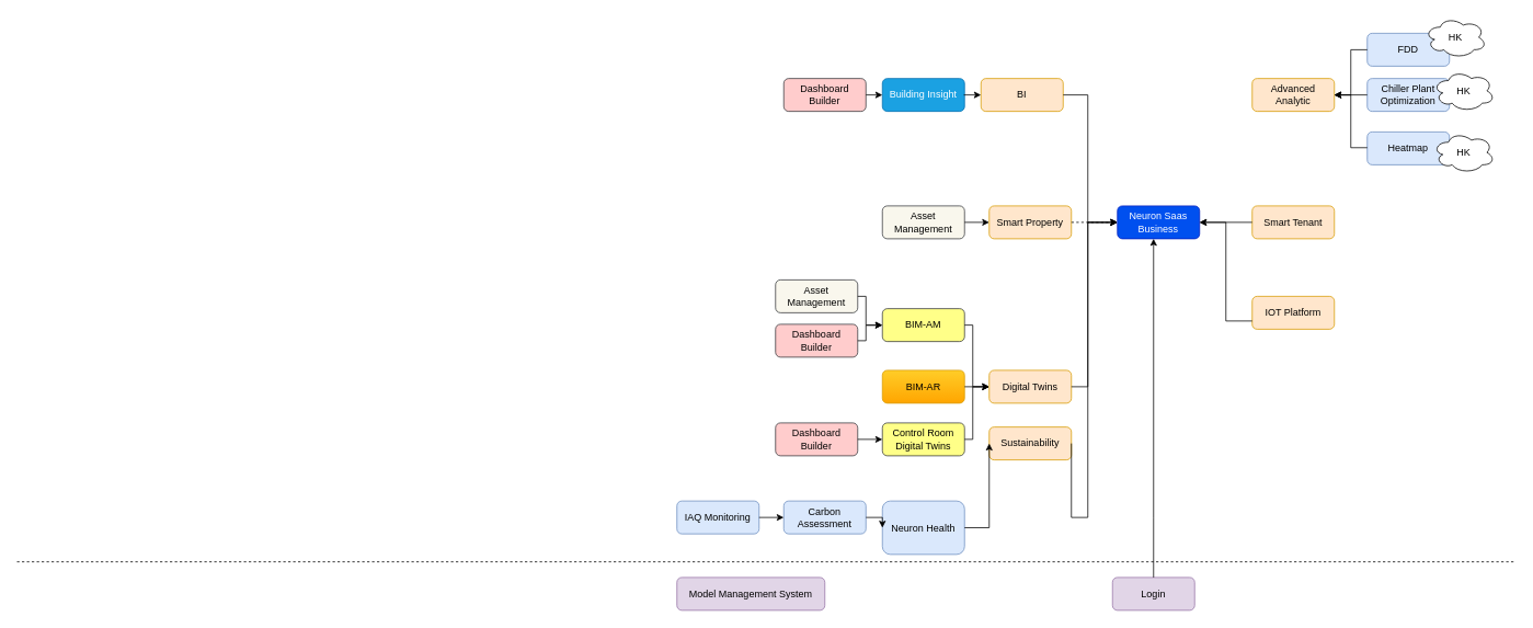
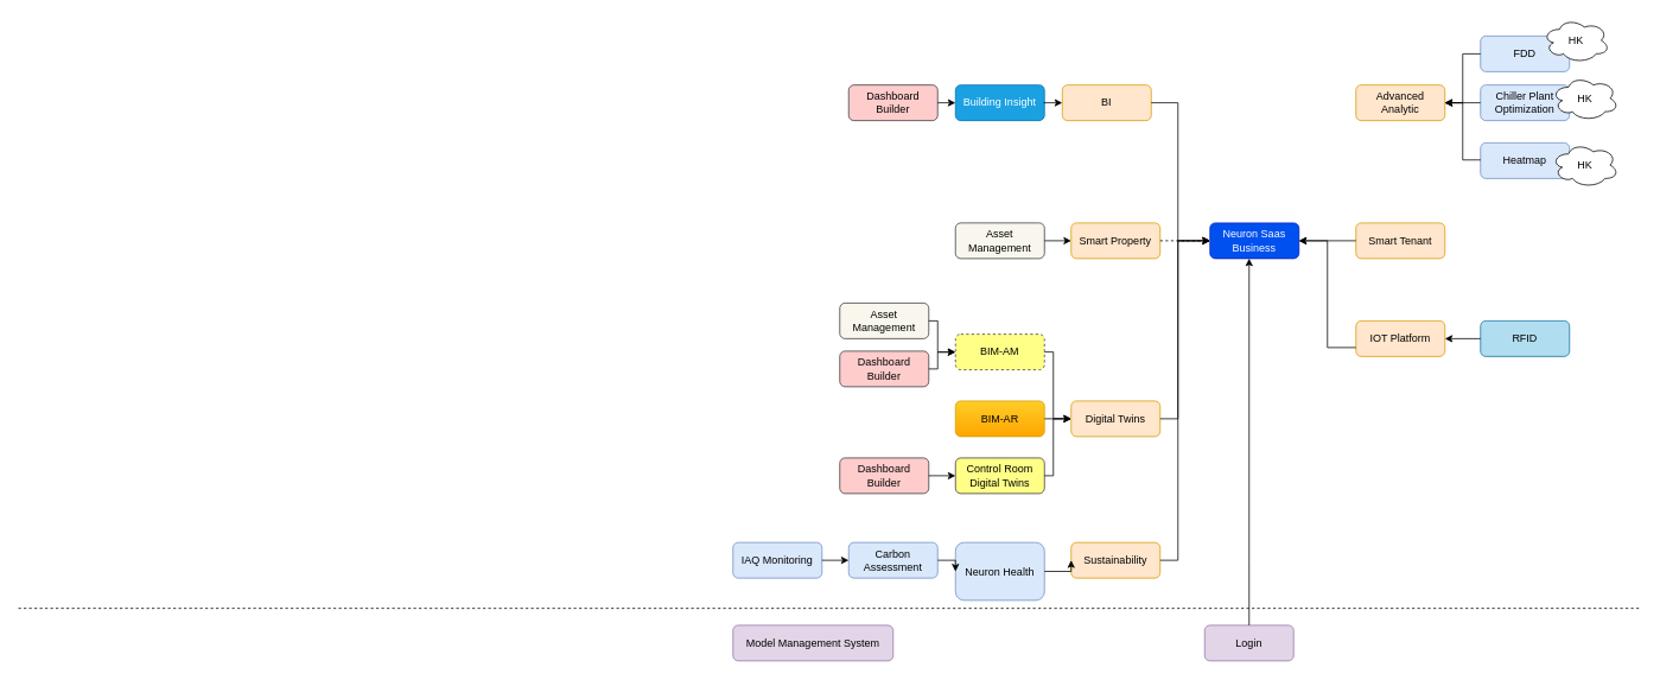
  <mxCell id="0" />
  <mxCell id="1" parent="0" />
  <mxCell id="2" value="Neuron Saas Business" style="rounded=1;whiteSpace=wrap;html=1;fillColor=#0050ef;strokeColor=#001DBC;fontColor=#ffffff;" vertex="1" parent="1"><mxGeometry x="1359" y="250" width="100" height="40" as="geometry" /></mxCell>
  <mxCell id="3" value="Building Insight" style="rounded=1;whiteSpace=wrap;html=1;fillColor=#1ba1e2;strokeColor=#006EAF;fontColor=#ffffff;" vertex="1" parent="1"><mxGeometry x="1073" y="95" width="100" height="40" as="geometry" /></mxCell>
  <mxCell id="4" value="BI" style="rounded=1;whiteSpace=wrap;html=1;fillColor=#ffe6cc;strokeColor=#d79b00;" vertex="1" parent="1"><mxGeometry x="1193" y="95" width="100" height="40" as="geometry" /></mxCell>
  <mxCell id="5" value="Login" style="rounded=1;whiteSpace=wrap;html=1;fillColor=#e1d5e7;strokeColor=#9673a6;" vertex="1" parent="1"><mxGeometry x="1353" y="702" width="100" height="40" as="geometry" /></mxCell>
  <mxCell id="6" value="" style="endArrow=none;dashed=1;html=1;rounded=0;" edge="1" parent="1"><mxGeometry width="50" height="50" relative="1" as="geometry"><mxPoint x="20" y="683" as="sourcePoint" /><mxPoint x="1843" y="683" as="targetPoint" /></mxGeometry></mxCell>
  <mxCell id="7" value="Dashboard Builder" style="rounded=1;whiteSpace=wrap;html=1;fillColor=#ffcccc;strokeColor=#36393d;" vertex="1" parent="1"><mxGeometry x="953" y="95" width="100" height="40" as="geometry" /></mxCell>
  <mxCell id="8" value="Smart Property" style="rounded=1;whiteSpace=wrap;html=1;fillColor=#ffe6cc;strokeColor=#d79b00;" vertex="1" parent="1"><mxGeometry x="1203" y="250" width="100" height="40" as="geometry" /></mxCell>
  <mxCell id="9" value="Digital Twins" style="rounded=1;whiteSpace=wrap;html=1;fillColor=#ffe6cc;strokeColor=#d79b00;" vertex="1" parent="1"><mxGeometry x="1203" y="450" width="100" height="40" as="geometry" /></mxCell>
- <mxCell id="10" value="Sustainability" style="rounded=1;whiteSpace=wrap;html=1;fillColor=#ffe6cc;strokeColor=#d79b00;" vertex="1" parent="1"><mxGeometry x="1203" y="519" width="100" height="40" as="geometry" /></mxCell>
+ <mxCell id="10" value="Sustainability" style="rounded=1;whiteSpace=wrap;html=1;fillColor=#ffe6cc;strokeColor=#d79b00;" vertex="1" parent="1"><mxGeometry x="1203" y="609" width="100" height="40" as="geometry" /></mxCell>
  <mxCell id="11" value="Advanced Analytic" style="rounded=1;whiteSpace=wrap;html=1;fillColor=#ffe6cc;strokeColor=#d79b00;" vertex="1" parent="1"><mxGeometry x="1523" y="95" width="100" height="40" as="geometry" /></mxCell>
  <mxCell id="12" value="Smart Tenant" style="rounded=1;whiteSpace=wrap;html=1;fillColor=#ffe6cc;strokeColor=#d79b00;" vertex="1" parent="1"><mxGeometry x="1523" y="250" width="100" height="40" as="geometry" /></mxCell>
  <mxCell id="13" value="IOT Platform" style="rounded=1;whiteSpace=wrap;html=1;fillColor=#ffe6cc;strokeColor=#d79b00;" vertex="1" parent="1"><mxGeometry x="1523" y="360" width="100" height="40" as="geometry" /></mxCell>
  <mxCell id="14" value="Asset Management" style="rounded=1;whiteSpace=wrap;html=1;fillColor=#f9f7ed;strokeColor=#36393d;" vertex="1" parent="1"><mxGeometry x="1073" y="250" width="100" height="40" as="geometry" /></mxCell>
- <mxCell id="15" value="BIM-AM" style="rounded=1;whiteSpace=wrap;html=1;fillColor=#ffff88;strokeColor=#36393d;" vertex="1" parent="1"><mxGeometry x="1073" y="375" width="100" height="40" as="geometry" /></mxCell>
+ <mxCell id="15" value="BIM-AM" style="rounded=1;whiteSpace=wrap;html=1;fillColor=#ffff88;strokeColor=#36393d;dashed=1;" vertex="1" parent="1"><mxGeometry x="1073" y="375" width="100" height="40" as="geometry" /></mxCell>
  <mxCell id="16" value="BIM-AR" style="rounded=1;whiteSpace=wrap;html=1;fillColor=#ffcd28;strokeColor=#d79b00;gradientColor=#ffa500;" vertex="1" parent="1"><mxGeometry x="1073" y="450" width="100" height="40" as="geometry" /></mxCell>
  <mxCell id="17" value="Control Room Digital Twins" style="rounded=1;whiteSpace=wrap;html=1;fillColor=#ffff88;strokeColor=#36393d;" vertex="1" parent="1"><mxGeometry x="1073" y="514" width="100" height="40" as="geometry" /></mxCell>
  <mxCell id="18" value="Neuron Health" style="rounded=1;whiteSpace=wrap;html=1;fillColor=#dae8fc;strokeColor=#6c8ebf;" vertex="1" parent="1"><mxGeometry x="1073" y="609" width="100" height="65" as="geometry" /></mxCell>
  <mxCell id="19" value="Carbon Assessment" style="rounded=1;whiteSpace=wrap;html=1;fillColor=#dae8fc;strokeColor=#6c8ebf;" vertex="1" parent="1"><mxGeometry x="953" y="609" width="100" height="40" as="geometry" /></mxCell>
  <mxCell id="20" value="IAQ Monitoring" style="rounded=1;whiteSpace=wrap;html=1;fillColor=#dae8fc;strokeColor=#6c8ebf;" vertex="1" parent="1"><mxGeometry x="823" y="609" width="100" height="40" as="geometry" /></mxCell>
  <mxCell id="21" value="Model Management System" style="rounded=1;whiteSpace=wrap;html=1;fillColor=#e1d5e7;strokeColor=#9673a6;" vertex="1" parent="1"><mxGeometry x="823" y="702" width="180" height="40" as="geometry" /></mxCell>
  <mxCell id="22" value="FDD" style="rounded=1;whiteSpace=wrap;html=1;fillColor=#dae8fc;strokeColor=#6c8ebf;" vertex="1" parent="1"><mxGeometry x="1663" y="40" width="100" height="40" as="geometry" /></mxCell>
  <mxCell id="23" value="Chiller Plant Optimization" style="rounded=1;whiteSpace=wrap;html=1;fillColor=#dae8fc;strokeColor=#6c8ebf;" vertex="1" parent="1"><mxGeometry x="1663" y="95" width="100" height="40" as="geometry" /></mxCell>
  <mxCell id="24" value="Heatmap" style="rounded=1;whiteSpace=wrap;html=1;fillColor=#dae8fc;strokeColor=#6c8ebf;" vertex="1" parent="1"><mxGeometry x="1663" y="160" width="100" height="40" as="geometry" /></mxCell>
  <mxCell id="25" value="" style="edgeStyle=segmentEdgeStyle;endArrow=classic;html=1;rounded=0;exitX=1;exitY=0.5;exitDx=0;exitDy=0;entryX=0;entryY=0.5;entryDx=0;entryDy=0;" edge="1" parent="1" source="4" target="2"><mxGeometry width="50" height="50" relative="1" as="geometry"><mxPoint x="1403" y="360" as="sourcePoint" /><mxPoint x="1453" y="310" as="targetPoint" /><Array as="points"><mxPoint x="1323" y="115" /><mxPoint x="1323" y="270" /></Array></mxGeometry></mxCell>
  <mxCell id="26" value="" style="edgeStyle=elbowEdgeStyle;elbow=horizontal;endArrow=classic;html=1;rounded=0;exitX=1;exitY=0.5;exitDx=0;exitDy=0;entryX=0;entryY=0.5;entryDx=0;entryDy=0;dashed=1;" edge="1" parent="1" source="8" target="2"><mxGeometry width="50" height="50" relative="1" as="geometry"><mxPoint x="1403" y="360" as="sourcePoint" /><mxPoint x="1343" y="270" as="targetPoint" /></mxGeometry></mxCell>
  <mxCell id="27" value="" style="edgeStyle=segmentEdgeStyle;endArrow=classic;html=1;rounded=0;exitX=1;exitY=0.5;exitDx=0;exitDy=0;entryX=0;entryY=0.5;entryDx=0;entryDy=0;" edge="1" parent="1" source="9" target="2"><mxGeometry width="50" height="50" relative="1" as="geometry"><mxPoint x="1403" y="360" as="sourcePoint" /><mxPoint x="1453" y="310" as="targetPoint" /><Array as="points"><mxPoint x="1323" y="470" /><mxPoint x="1323" y="270" /></Array></mxGeometry></mxCell>
  <mxCell id="28" value="" style="edgeStyle=segmentEdgeStyle;endArrow=classic;html=1;rounded=0;exitX=1;exitY=0.5;exitDx=0;exitDy=0;entryX=0;entryY=0.5;entryDx=0;entryDy=0;" edge="1" parent="1" source="10" target="2"><mxGeometry width="50" height="50" relative="1" as="geometry"><mxPoint x="1403" y="360" as="sourcePoint" /><mxPoint x="1453" y="310" as="targetPoint" /><Array as="points"><mxPoint x="1323" y="629" /><mxPoint x="1323" y="270" /></Array></mxGeometry></mxCell>
  <mxCell id="29" value="" style="edgeStyle=elbowEdgeStyle;elbow=horizontal;endArrow=classic;html=1;rounded=0;exitX=0;exitY=0.75;exitDx=0;exitDy=0;entryX=1;entryY=0.5;entryDx=0;entryDy=0;" edge="1" parent="1" source="13" target="2"><mxGeometry width="50" height="50" relative="1" as="geometry"><mxPoint x="1403" y="360" as="sourcePoint" /><mxPoint x="1453" y="310" as="targetPoint" /></mxGeometry></mxCell>
  <mxCell id="30" value="" style="edgeStyle=elbowEdgeStyle;elbow=horizontal;endArrow=classic;html=1;rounded=0;exitX=0;exitY=0.5;exitDx=0;exitDy=0;entryX=1;entryY=0.5;entryDx=0;entryDy=0;" edge="1" parent="1" source="12" target="2"><mxGeometry width="50" height="50" relative="1" as="geometry"><mxPoint x="1403" y="360" as="sourcePoint" /><mxPoint x="1463" y="260" as="targetPoint" /><Array as="points"><mxPoint x="1463" y="260" /></Array></mxGeometry></mxCell>
  <mxCell id="31" value="" style="edgeStyle=segmentEdgeStyle;endArrow=classic;html=1;rounded=0;exitX=0.991;exitY=0.5;exitDx=0;exitDy=0;exitPerimeter=0;entryX=0;entryY=0.5;entryDx=0;entryDy=0;" edge="1" parent="1" source="3" target="4"><mxGeometry width="50" height="50" relative="1" as="geometry"><mxPoint x="1403" y="360" as="sourcePoint" /><mxPoint x="1183" y="100" as="targetPoint" /></mxGeometry></mxCell>
  <mxCell id="32" value="Dashboard Builder" style="rounded=1;whiteSpace=wrap;html=1;fillColor=#ffcccc;strokeColor=#36393d;" vertex="1" parent="1"><mxGeometry x="943" y="394" width="100" height="40" as="geometry" /></mxCell>
  <mxCell id="33" value="Dashboard Builder" style="rounded=1;whiteSpace=wrap;html=1;fillColor=#ffcccc;strokeColor=#36393d;" vertex="1" parent="1"><mxGeometry x="943" y="514" width="100" height="40" as="geometry" /></mxCell>
  <mxCell id="34" value="" style="edgeStyle=segmentEdgeStyle;endArrow=classic;html=1;rounded=0;exitX=1;exitY=0.5;exitDx=0;exitDy=0;entryX=0;entryY=0.5;entryDx=0;entryDy=0;" edge="1" parent="1" source="7" target="3"><mxGeometry width="50" height="50" relative="1" as="geometry"><mxPoint x="1203" y="125" as="sourcePoint" /><mxPoint x="1053" y="90" as="targetPoint" /><Array as="points"><mxPoint x="1053" y="115" /></Array></mxGeometry></mxCell>
  <mxCell id="35" value="" style="edgeStyle=segmentEdgeStyle;endArrow=classic;html=1;rounded=0;exitX=1;exitY=0.5;exitDx=0;exitDy=0;" edge="1" parent="1" source="15"><mxGeometry width="50" height="50" relative="1" as="geometry"><mxPoint x="1253" y="360" as="sourcePoint" /><mxPoint x="1203" y="470" as="targetPoint" /><Array as="points"><mxPoint x="1183" y="395" /><mxPoint x="1183" y="470" /></Array></mxGeometry></mxCell>
  <mxCell id="36" value="" style="edgeStyle=segmentEdgeStyle;endArrow=classic;html=1;rounded=0;entryX=0;entryY=0.5;entryDx=0;entryDy=0;" edge="1" parent="1" target="9"><mxGeometry width="50" height="50" relative="1" as="geometry"><mxPoint x="1173" y="470" as="sourcePoint" /><mxPoint x="1193" y="440" as="targetPoint" /><Array as="points"><mxPoint x="1183" y="470" /></Array></mxGeometry></mxCell>
  <mxCell id="37" value="" style="edgeStyle=segmentEdgeStyle;endArrow=classic;html=1;rounded=0;exitX=1;exitY=0.5;exitDx=0;exitDy=0;entryX=0;entryY=0.5;entryDx=0;entryDy=0;" edge="1" parent="1" source="14" target="8"><mxGeometry width="50" height="50" relative="1" as="geometry"><mxPoint x="1083" y="186" as="sourcePoint" /><mxPoint x="1183" y="250" as="targetPoint" /></mxGeometry></mxCell>
  <mxCell id="38" value="" style="edgeStyle=segmentEdgeStyle;endArrow=classic;html=1;rounded=0;entryX=0;entryY=0.5;entryDx=0;entryDy=0;exitX=1;exitY=0.5;exitDx=0;exitDy=0;" edge="1" parent="1" source="17" target="9"><mxGeometry width="50" height="50" relative="1" as="geometry"><mxPoint x="1183" y="490" as="sourcePoint" /><mxPoint x="1183" y="322" as="targetPoint" /><Array as="points"><mxPoint x="1183" y="534" /><mxPoint x="1183" y="470" /></Array></mxGeometry></mxCell>
  <mxCell id="39" value="" style="edgeStyle=segmentEdgeStyle;endArrow=classic;html=1;rounded=0;exitX=1;exitY=0.5;exitDx=0;exitDy=0;entryX=-0.002;entryY=0.504;entryDx=0;entryDy=0;entryPerimeter=0;" edge="1" parent="1" source="32" target="15"><mxGeometry width="50" height="50" relative="1" as="geometry"><mxPoint x="1042" y="315" as="sourcePoint" /><mxPoint x="1063" y="390" as="targetPoint" /><Array as="points"><mxPoint x="1053" y="395" /></Array></mxGeometry></mxCell>
  <mxCell id="40" value="" style="edgeStyle=segmentEdgeStyle;endArrow=classic;html=1;rounded=0;exitX=1;exitY=0.5;exitDx=0;exitDy=0;entryX=0;entryY=0.5;entryDx=0;entryDy=0;" edge="1" parent="1" source="18" target="10"><mxGeometry width="50" height="50" relative="1" as="geometry"><mxPoint x="1052" y="379" as="sourcePoint" /><mxPoint x="1193" y="620" as="targetPoint" /></mxGeometry></mxCell>
  <mxCell id="41" value="" style="edgeStyle=segmentEdgeStyle;endArrow=classic;html=1;rounded=0;exitX=1;exitY=0.5;exitDx=0;exitDy=0;entryX=0;entryY=0.5;entryDx=0;entryDy=0;" edge="1" parent="1" source="33" target="17"><mxGeometry width="50" height="50" relative="1" as="geometry"><mxPoint x="1057" y="488" as="sourcePoint" /><mxPoint x="1063" y="520" as="targetPoint" /></mxGeometry></mxCell>
  <mxCell id="42" value="" style="edgeStyle=segmentEdgeStyle;endArrow=classic;html=1;rounded=0;exitX=1;exitY=0.5;exitDx=0;exitDy=0;entryX=0;entryY=0.5;entryDx=0;entryDy=0;" edge="1" parent="1" source="19" target="18"><mxGeometry width="50" height="50" relative="1" as="geometry"><mxPoint x="1213" y="664" as="sourcePoint" /><mxPoint x="1063" y="620" as="targetPoint" /><Array as="points" /></mxGeometry></mxCell>
  <mxCell id="43" value="" style="edgeStyle=segmentEdgeStyle;endArrow=classic;html=1;rounded=0;entryX=0;entryY=0.5;entryDx=0;entryDy=0;exitX=1;exitY=0.5;exitDx=0;exitDy=0;" edge="1" parent="1" source="20" target="19"><mxGeometry width="50" height="50" relative="1" as="geometry"><mxPoint x="933" y="650" as="sourcePoint" /><mxPoint x="931" y="659" as="targetPoint" /><Array as="points" /></mxGeometry></mxCell>
  <mxCell id="44" value="" style="edgeStyle=segmentEdgeStyle;endArrow=classic;html=1;rounded=0;entryX=1;entryY=0.5;entryDx=0;entryDy=0;" edge="1" parent="1" target="11"><mxGeometry width="50" height="50" relative="1" as="geometry"><mxPoint x="1663" y="60" as="sourcePoint" /><mxPoint x="1623" y="120" as="targetPoint" /><Array as="points"><mxPoint x="1643" y="60" /><mxPoint x="1643" y="115" /></Array></mxGeometry></mxCell>
  <mxCell id="45" value="" style="edgeStyle=segmentEdgeStyle;endArrow=classic;html=1;rounded=0;entryX=1;entryY=0.5;entryDx=0;entryDy=0;" edge="1" parent="1" target="11"><mxGeometry width="50" height="50" relative="1" as="geometry"><mxPoint x="1663" y="115" as="sourcePoint" /><mxPoint x="1633" y="70" as="targetPoint" /><Array as="points"><mxPoint x="1663" y="115" /></Array></mxGeometry></mxCell>
  <mxCell id="46" value="" style="edgeStyle=segmentEdgeStyle;endArrow=classic;html=1;rounded=0;exitX=0.001;exitY=0.48;exitDx=0;exitDy=0;entryX=1;entryY=0.5;entryDx=0;entryDy=0;exitPerimeter=0;" edge="1" parent="1" source="24" target="11"><mxGeometry width="50" height="50" relative="1" as="geometry"><mxPoint x="1583" y="210" as="sourcePoint" /><mxPoint x="1623" y="120" as="targetPoint" /><Array as="points"><mxPoint x="1643" y="179" /><mxPoint x="1643" y="115" /></Array></mxGeometry></mxCell>
  <mxCell id="47" value="" style="edgeStyle=segmentEdgeStyle;endArrow=classic;html=1;rounded=0;exitX=0.5;exitY=0;exitDx=0;exitDy=0;" edge="1" parent="1" source="5"><mxGeometry width="50" height="50" relative="1" as="geometry"><mxPoint x="1573" y="540" as="sourcePoint" /><mxPoint x="1403" y="290" as="targetPoint" /><Array as="points"><mxPoint x="1403" y="630" /><mxPoint x="1403" y="630" /></Array></mxGeometry></mxCell>
+ <mxCell id="48" value="RFID" style="rounded=1;whiteSpace=wrap;html=1;fillColor=#b1ddf0;strokeColor=#10739e;" vertex="1" parent="1"><mxGeometry x="1663" y="360" width="100" height="40" as="geometry" /></mxCell>
+ <mxCell id="49" value="" style="edgeStyle=segmentEdgeStyle;endArrow=classic;html=1;rounded=0;entryX=1;entryY=0.5;entryDx=0;entryDy=0;exitX=0;exitY=0.5;exitDx=0;exitDy=0;" edge="1" parent="1" source="48" target="13"><mxGeometry width="50" height="50" relative="1" as="geometry"><mxPoint x="1693" y="500" as="sourcePoint" /><mxPoint x="1263" y="310" as="targetPoint" /></mxGeometry></mxCell>
  <mxCell id="50" value="&lt;span style=&quot;&quot;&gt;Asset Management&lt;/span&gt;" style="rounded=1;whiteSpace=wrap;html=1;fillColor=#f9f7ed;strokeColor=#36393d;" vertex="1" parent="1"><mxGeometry x="943" y="340" width="100" height="40" as="geometry" /></mxCell>
  <mxCell id="51" value="" style="edgeStyle=segmentEdgeStyle;endArrow=classic;html=1;rounded=0;exitX=1;exitY=0.5;exitDx=0;exitDy=0;entryX=0;entryY=0.5;entryDx=0;entryDy=0;" edge="1" parent="1" source="50" target="15"><mxGeometry width="50" height="50" relative="1" as="geometry"><mxPoint x="1023" y="540" as="sourcePoint" /><mxPoint x="1083" y="370" as="targetPoint" /><Array as="points"><mxPoint x="1053" y="360" /><mxPoint x="1053" y="395" /></Array></mxGeometry></mxCell>
  <mxCell id="52" value="HK" style="ellipse;shape=cloud;whiteSpace=wrap;html=1;" vertex="1" parent="1"><mxGeometry x="1733" y="20" width="75" height="50" as="geometry" /></mxCell>
  <mxCell id="53" value="HK" style="ellipse;shape=cloud;whiteSpace=wrap;html=1;" vertex="1" parent="1"><mxGeometry x="1743" y="85" width="75" height="50" as="geometry" /></mxCell>
  <mxCell id="54" value="HK" style="ellipse;shape=cloud;whiteSpace=wrap;html=1;" vertex="1" parent="1"><mxGeometry x="1743" y="160" width="75" height="50" as="geometry" /></mxCell>
